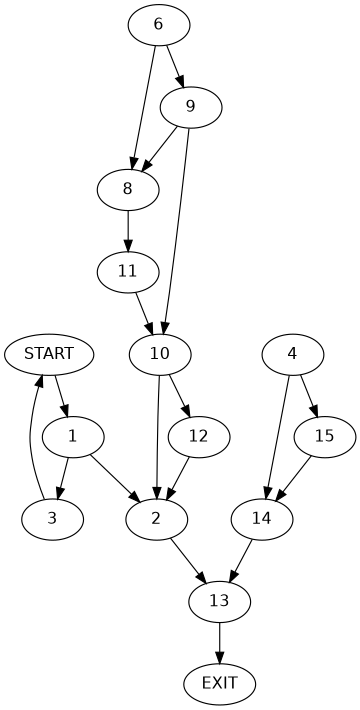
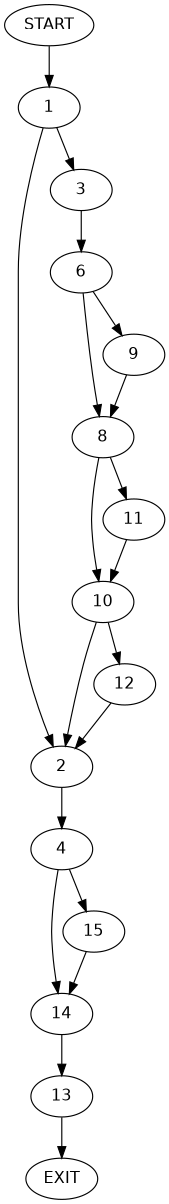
  digraph {
    fontname="DejaVu Sans"
    node [fontname="DejaVu Sans"]
    edge [fontname="DejaVu Sans"]
    n1 [label=START]
    1
    2
    3
    n5 [label=EXIT]
    4
    6
    14
    15
    8
    9
    13
    10
    11
    12
    n1 -> 1
    1 -> 2
    1 -> 3
-   2 -> 13
-   3 -> n1
+   2 -> 4
+   3 -> 6
    4 -> 14
    4 -> 15
    6 -> 8
    6 -> 9
    14 -> 13
    15 -> 14
-   9 -> 10
+   8 -> 10
    8 -> 11
    9 -> 8
    13 -> n5
    10 -> 2
    10 -> 12
    11 -> 10
    12 -> 2
  }
